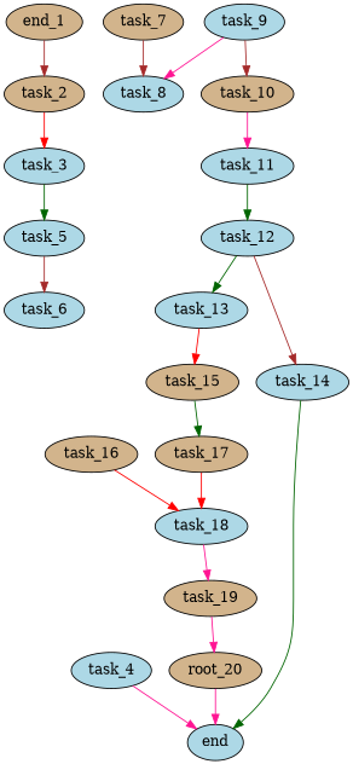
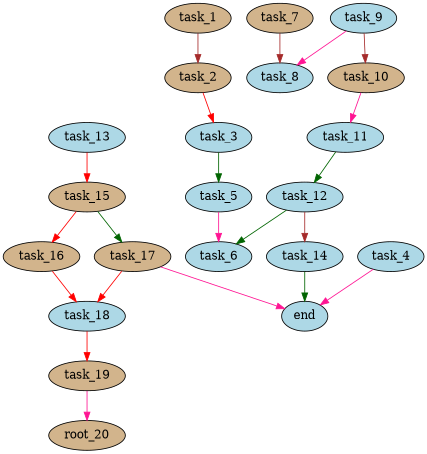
  digraph {
    node [fillcolor=lightblue style=filled]
    edge [color=red]
-   task_1 [fillcolor=tan label=end_1]
+   task_1 [fillcolor=tan]
    task_2 [fillcolor=tan]
    task_3
    task_5
    task_4
    end
    task_6
    task_7 [fillcolor=tan]
    task_8
    task_9
    task_10 [fillcolor=tan]
    task_11
    task_12
    task_13
    task_14
    task_15 [fillcolor=tan]
    task_16 [fillcolor=tan]
    task_17 [fillcolor=tan]
    task_18
    task_19 [fillcolor=tan]
    n21 [fillcolor=tan label=root_20]
    task_1 -> task_2 [color=brown]
    task_2 -> task_3
    task_3 -> task_5 [color=darkgreen]
-   task_5 -> task_6 [color=brown]
+   task_5 -> task_6 [color=deeppink]
    task_4 -> end [color=deeppink]
    task_7 -> task_8 [color=brown]
    task_9 -> task_8 [color=deeppink]
    task_9 -> task_10 [color=brown]
    task_10 -> task_11 [color=deeppink]
    task_11 -> task_12 [color=darkgreen]
-   task_12 -> task_13 [color=darkgreen]
+   task_12 -> task_6 [color=darkgreen]
    task_12 -> task_14 [color=brown]
    task_13 -> task_15
    task_14 -> end [color=darkgreen]
+   task_15 -> task_16
    task_15 -> task_17 [color=darkgreen]
    task_16 -> task_18
    task_17 -> task_18
-   task_18 -> task_19 [color=deeppink]
+   task_18 -> task_19
    task_19 -> n21 [color=deeppink]
-   n21 -> end [color=deeppink]
+   task_17 -> end [color=deeppink]
  }
